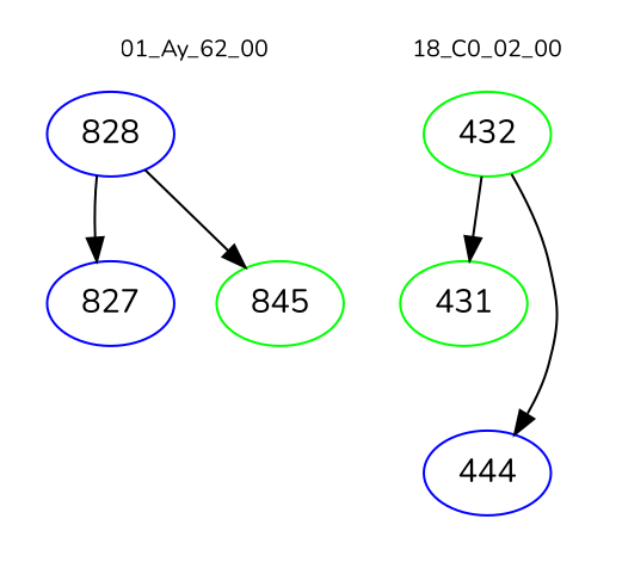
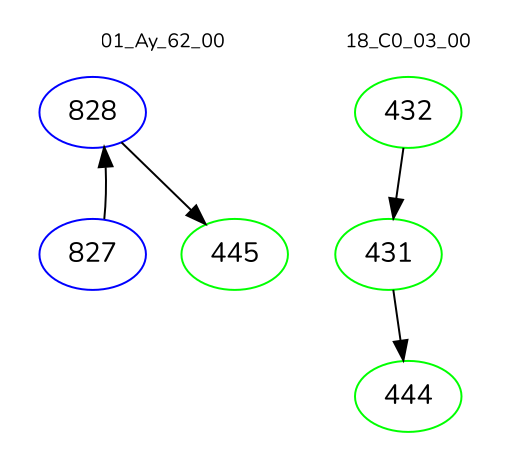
  digraph {
    fontname=Nunito
    node [color=blue fontname=Nunito]
    edge [color=black fontname=Nunito]
    n1 [label=828]
    n2 [label=827]
-   n3 [color=green label=845]
+   n3 [color=green label=445]
    n4 [color=green label=432]
    n5 [color=green label=431]
-   n6 [label=444]
+   n6 [color=green label=444]
    subgraph cluster_1 {
      color=white
      fontsize=10
      label="01_Ay_62_00"
      n1
      n2
      n3
    }
    subgraph cluster_2 {
      color=white
      fontsize=10
-     label="18_C0_02_00"
+     label="18_C0_03_00"
      n4
      n5
      n6
    }
-   n1 -> n2
+   n2 -> n1
    n1 -> n3
    n4 -> n5
-   n4 -> n6
+   n5 -> n6
  }
